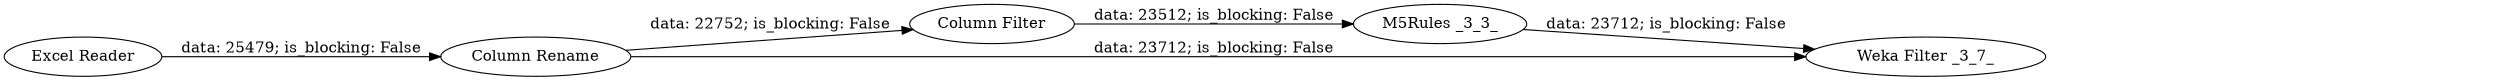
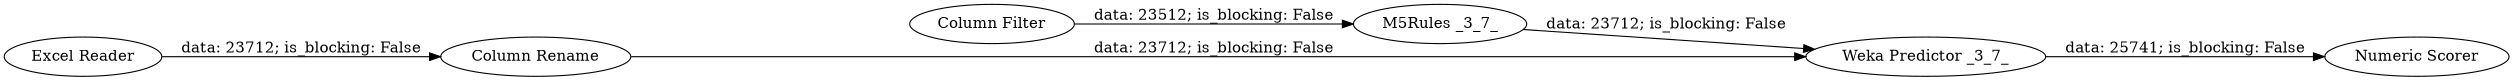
  digraph {
    rankdir=LR
    n1 [label="Excel Reader"]
    n2 [label="Column Rename"]
    n3 [label="Column Filter"]
-   n4 [label="Weka Filter _3_7_"]
-   n5 [label="M5Rules _3_3_"]
-   n1 -> n2 [label="data: 25479; is_blocking: False"]
-   n2 -> n3 [label="data: 22752; is_blocking: False"]
+   n4 [label="Weka Predictor _3_7_"]
+   n5 [label="M5Rules _3_7_"]
+   n6 [label="Numeric Scorer"]
+   n1 -> n2 [label="data: 23712; is_blocking: False"]
    n2 -> n4 [label="data: 23712; is_blocking: False"]
    n3 -> n5 [label="data: 23512; is_blocking: False"]
+   n4 -> n6 [label="data: 25741; is_blocking: False"]
    n5 -> n4 [label="data: 23712; is_blocking: False"]
  }
